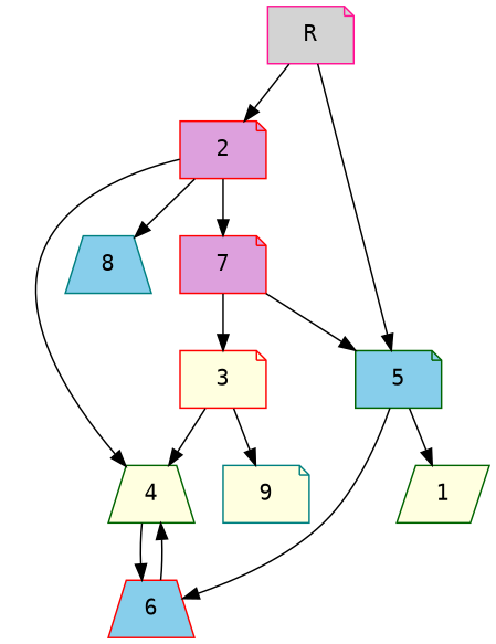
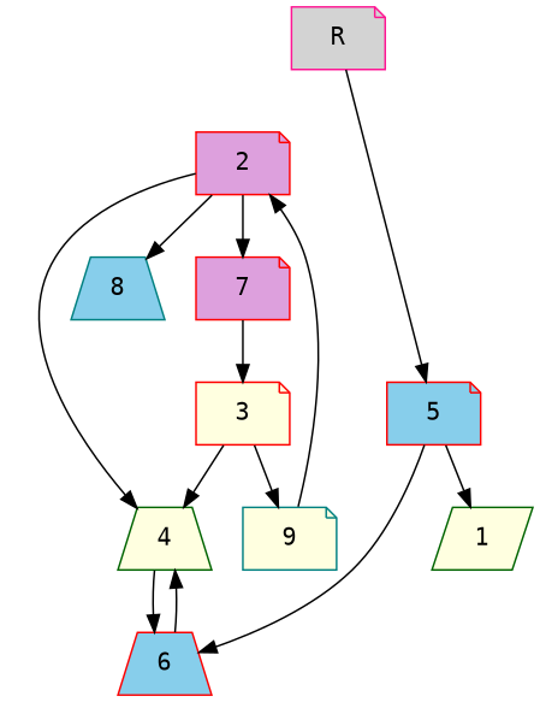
  digraph {
    fontname="DejaVu Sans Mono"
    node [color=red fillcolor=lightyellow fontname="DejaVu Sans Mono" shape=note style=filled]
    edge [fontname="DejaVu Sans Mono"]
    2 [fillcolor=plum]
    4 [color=darkgreen shape=trapezium]
    7 [fillcolor=plum]
    8 [color=teal fillcolor=skyblue shape=trapezium]
    6 [fillcolor=skyblue shape=trapezium]
    3
-   5 [color=darkgreen fillcolor=skyblue]
+   5 [fillcolor=skyblue]
    9 [color=teal]
    1 [color=darkgreen shape=parallelogram]
    R [color=deeppink fillcolor=lightgrey]
    2 -> 4
    2 -> 7
    2 -> 8
    4 -> 6
    7 -> 3
-   7 -> 5
    6 -> 4
    3 -> 4
    3 -> 9
    5 -> 6
    5 -> 1
-   R -> 2
+   9 -> 2
    R -> 5
  }
